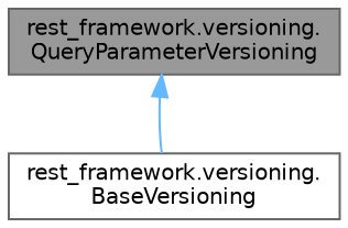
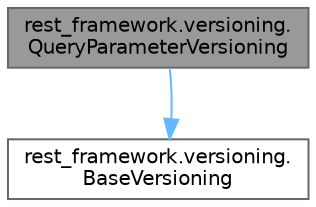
  digraph {
    node [color=gray40 fontname=Helvetica fontsize=10 shape=box style=filled]
    n1 [fillcolor=grey60 fontcolor=black height=0.2 label="rest_framework.versioning.\lQueryParameterVersioning" width=0.4]
    n2 [fillcolor=white height=0.2 label="rest_framework.versioning.\lBaseVersioning" width=0.4]
-   n1 -> n2 [color=steelblue1 dir=back fontname=Helvetica fontsize=10 labelfontname=Helvetica labelfontsize=10 style=solid]
+   n2 -> n1 [color=steelblue1 dir=back fontname=Helvetica fontsize=10 labelfontname=Helvetica labelfontsize=10 style=solid]
  }
